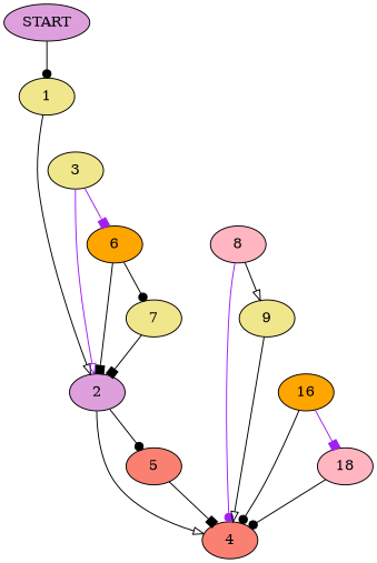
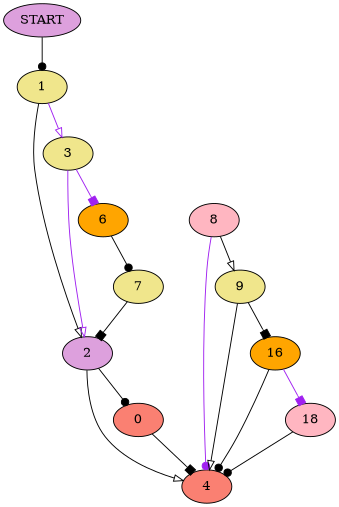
  digraph {
    node [fillcolor=khaki style=filled]
    edge [arrowhead=dot color=black]
    n1 [fillcolor=plum label=START]
    1
    2 [fillcolor=plum]
    3
    4 [fillcolor=salmon]
-   5 [fillcolor=salmon]
+   5 [fillcolor=salmon label=0]
    6 [fillcolor=orange]
    7
    8 [fillcolor=lightpink]
    9
    n11 [fillcolor=orange label=16]
    n12 [fillcolor=lightpink label=18]
    n1 -> 1
    1 -> 2 [arrowhead=onormal]
+   1 -> 3 [arrowhead=onormal color=purple]
    2 -> 4 [arrowhead=onormal]
    2 -> 5
    3 -> 2 [arrowhead=onormal color=purple]
    3 -> 6 [arrowhead=box color=purple]
    5 -> 4 [arrowhead=box]
-   6 -> 2 [arrowhead=box]
    6 -> 7
    7 -> 2 [arrowhead=box]
    8 -> 4 [color=purple]
    8 -> 9 [arrowhead=onormal]
    9 -> 4 [arrowhead=onormal]
+   9 -> n11 [arrowhead=box]
    n11 -> 4
    n11 -> n12 [arrowhead=box color=purple]
    n12 -> 4
  }
